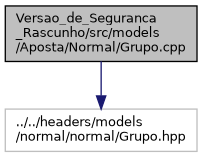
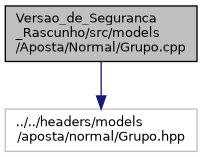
  digraph {
    node [fontname=Helvetica fontsize=10 shape=record style=filled]
    n1 [color=black fillcolor=grey75 fontcolor=black height=0.2 label="Versao_de_Seguranca\l_Rascunho/src/models\l/Aposta/Normal/Grupo.cpp" width=0.4]
-   n2 [color=grey75 fillcolor=white height=0.2 label="../../headers/models\l/normal/normal/Grupo.hpp" width=0.4]
+   n2 [color=grey75 fillcolor=white height=0.2 label="../../headers/models\l/aposta/normal/Grupo.hpp" width=0.4]
    n1 -> n2 [color=midnightblue fontname=Helvetica fontsize=10 labelfontname=Helvetica labelfontsize=10 style=solid]
  }
